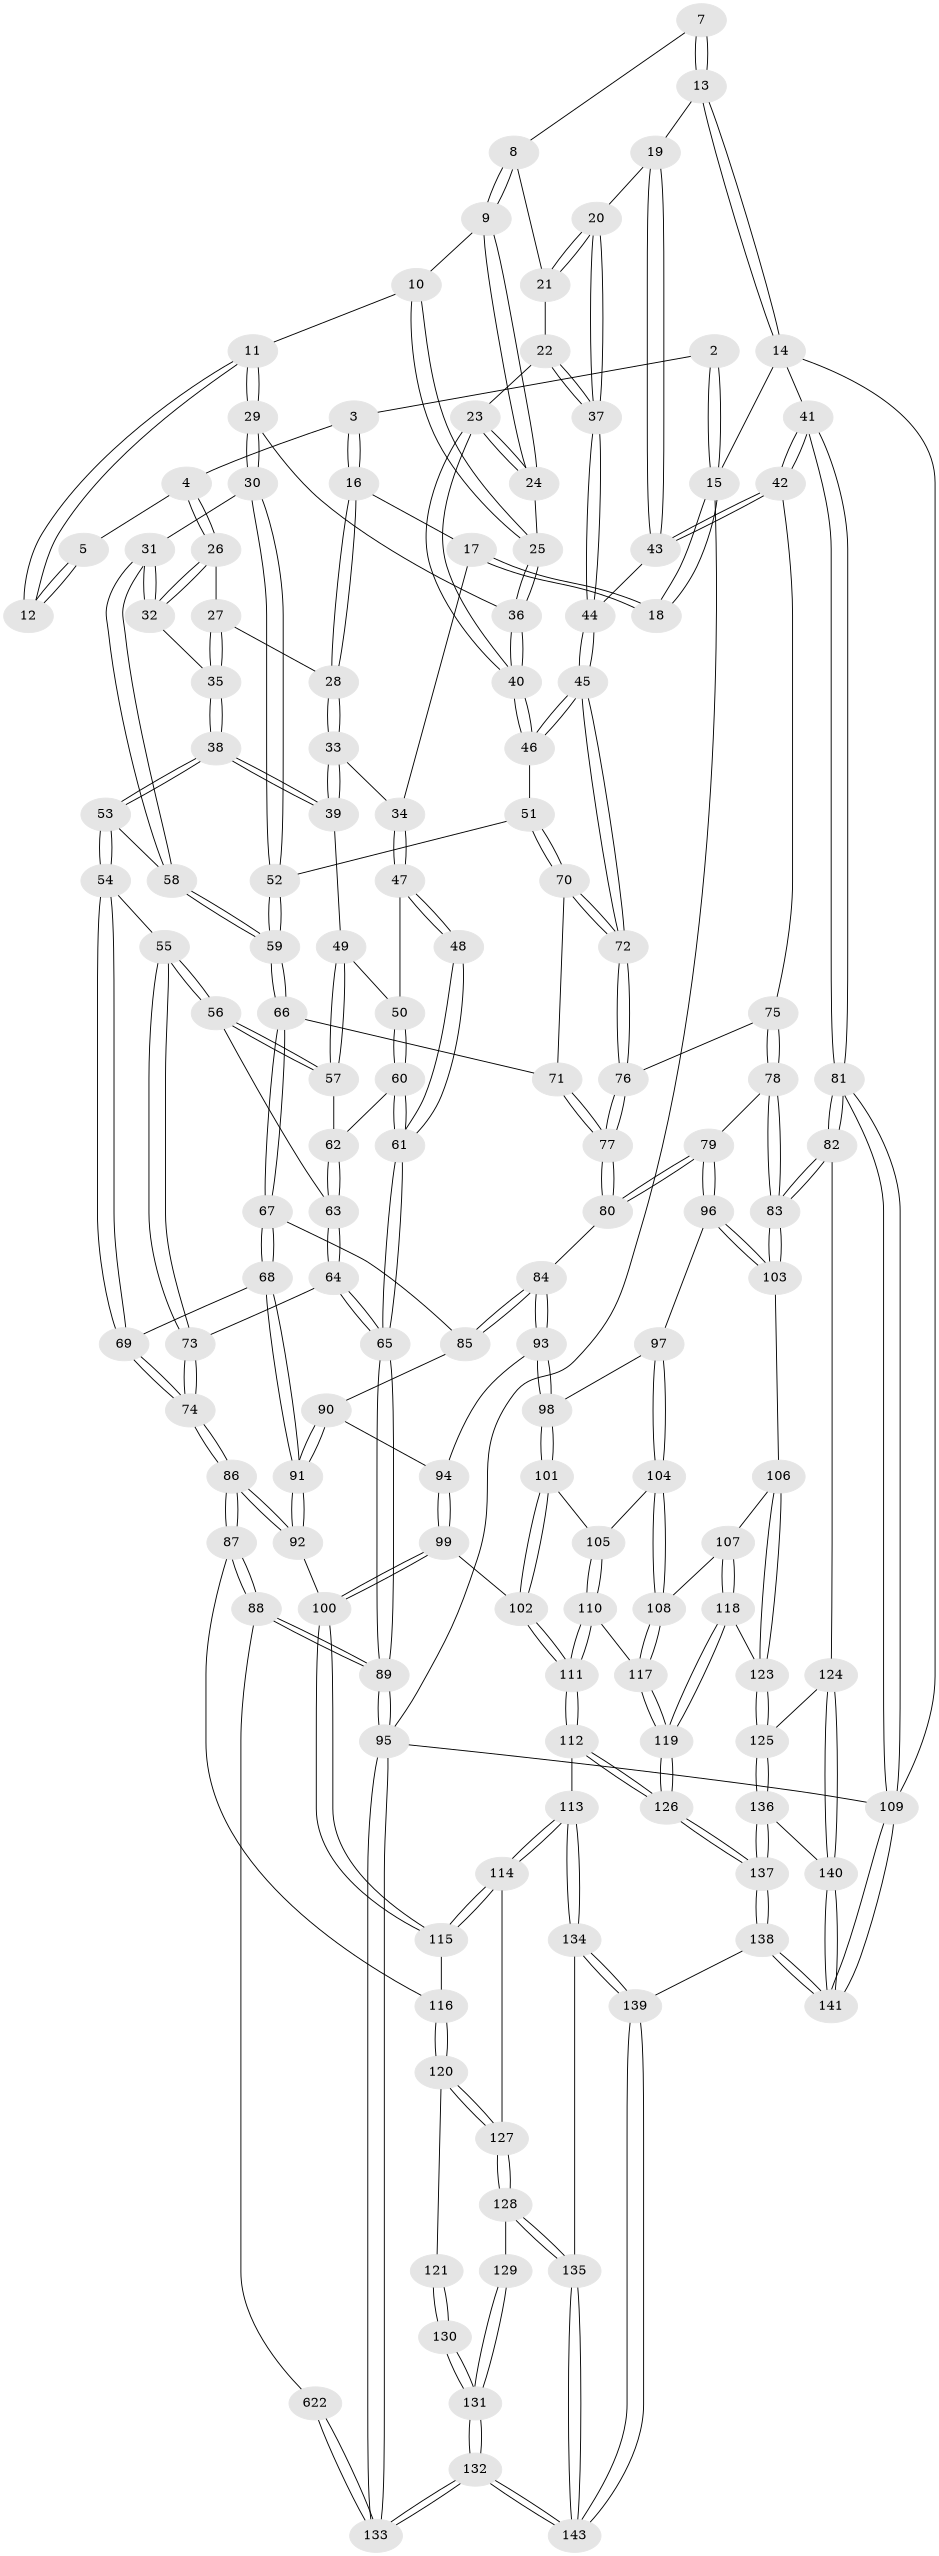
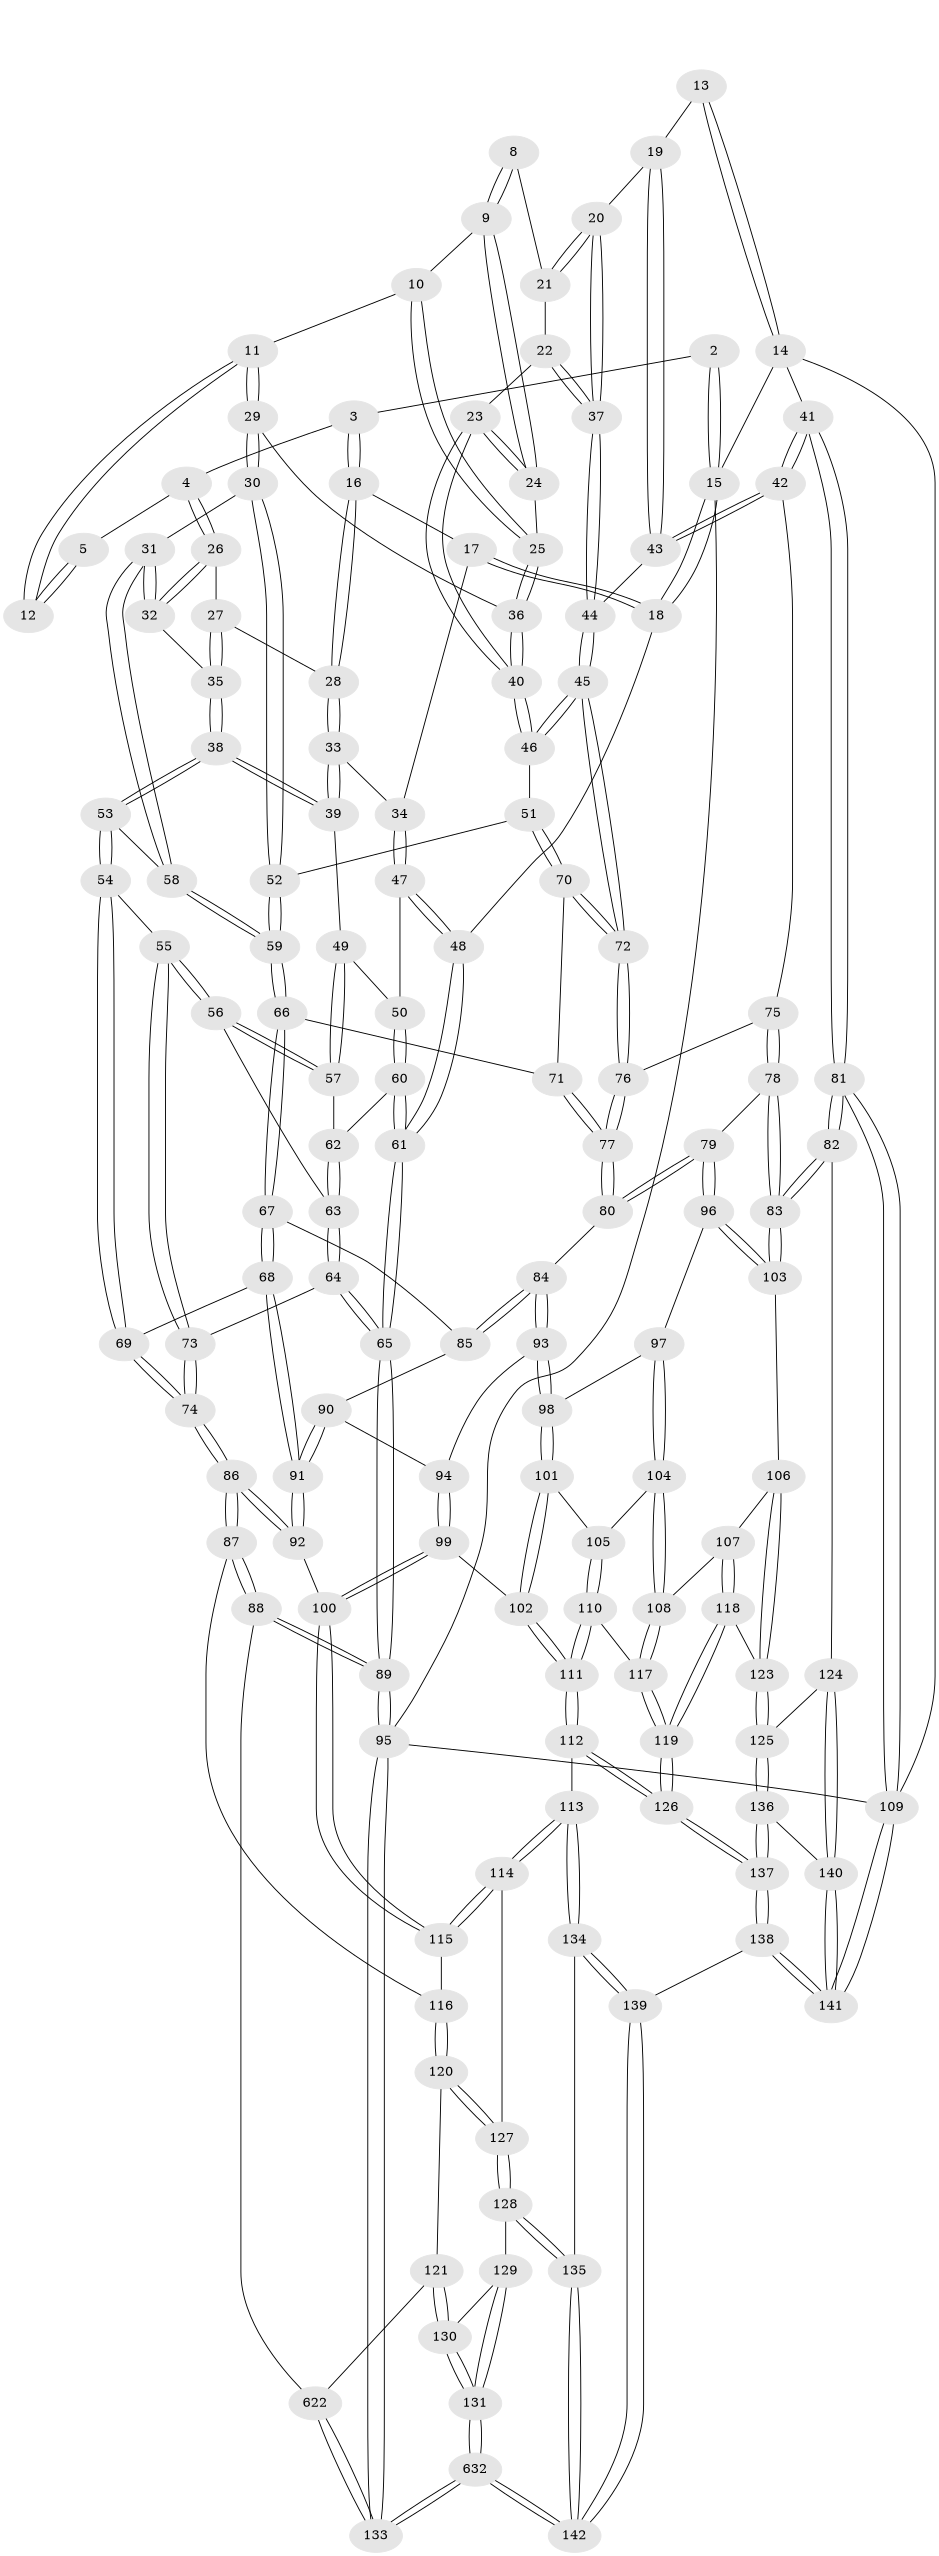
  graph {
    node [color=gray90 style=filled]
    2
    3
    15
-   7
    8
    13
    4
    16
    18
    95
    5
    26
    17
    28
    12
    27
    32
    9
    21
    14
    19
    10
    24
    22
    11
    25
    29
    36
    30
    41
    109
    20
    43
    42
    81
    141
    48
    133
    34
    33
    47
    61
    37
    44
    23
    40
    46
    35
    38
    39
    31
    52
    58
    59
    49
    50
    53
    45
    54
    57
    51
    75
    82
    76
    78
    72
    70
    60
    65
    62
    71
    66
    55
    69
    56
    73
    74
    63
    64
    67
    89
    68
    85
    77
    91
    90
    92
    86
    80
    87
    79
    83
    84
    96
    103
    97
    93
    124
    125
    140
    106
    94
    98
    88
    116
    100
    n107 [label=622]
    120
    99
    115
    101
    102
    104
    105
    108
    111
    110
    112
    107
    123
    117
    118
    119
    113
    126
    114
    134
    137
    127
    135
    139
    128
    121
    130
    131
    136
    138
    129
-   142 [label=143]
-   132
+   142
+   132 [label=632]
    2 -- 3
    2 -- 15
    2 -- 15
    3 -- 4
    3 -- 16
    3 -- 16
    15 -- 18
    15 -- 18
    15 -- 95
-   7 -- 8
-   7 -- 13
-   7 -- 13
    8 -- 9
    8 -- 9
    8 -- 21
    13 -- 14
    13 -- 14
    13 -- 19
    4 -- 5
    4 -- 26
    4 -- 26
    16 -- 17
    16 -- 28
    16 -- 28
+   18 -- 48
    95 -- 109
    95 -- 133
    95 -- 133
    5 -- 12
    5 -- 12
    26 -- 27
    26 -- 32
    26 -- 32
    17 -- 18
    17 -- 18
    17 -- 34
    28 -- 33
    28 -- 33
    27 -- 28
    27 -- 35
    27 -- 35
    32 -- 35
    9 -- 10
    9 -- 24
    9 -- 24
    21 -- 22
    14 -- 15
    14 -- 41
    14 -- 109
    19 -- 20
    19 -- 43
    19 -- 43
    10 -- 11
    10 -- 25
    10 -- 25
    24 -- 25
    22 -- 37
    22 -- 37
    22 -- 23
    11 -- 12
    11 -- 12
    11 -- 29
    11 -- 29
    25 -- 36
    25 -- 36
    29 -- 36
    29 -- 30
    29 -- 30
    36 -- 40
    36 -- 40
    30 -- 31
    30 -- 52
    30 -- 52
    41 -- 42
    41 -- 42
    41 -- 81
    41 -- 81
    109 -- 141
    109 -- 141
    20 -- 21
    20 -- 21
    20 -- 37
    20 -- 37
    43 -- 44
    42 -- 43
    42 -- 43
    42 -- 75
    81 -- 109
    81 -- 109
    81 -- 82
    81 -- 82
    48 -- 61
    48 -- 61
    34 -- 47
    34 -- 47
    33 -- 34
    33 -- 39
    33 -- 39
    47 -- 48
    47 -- 48
    47 -- 50
    61 -- 65
    61 -- 65
    37 -- 44
    37 -- 44
    44 -- 45
    44 -- 45
    23 -- 24
    23 -- 24
    23 -- 40
    23 -- 40
    40 -- 46
    40 -- 46
    46 -- 51
    35 -- 38
    35 -- 38
    38 -- 39
    38 -- 39
    38 -- 53
    38 -- 53
    39 -- 49
    31 -- 32
    31 -- 32
    31 -- 58
    31 -- 58
    52 -- 59
    52 -- 59
    58 -- 59
    58 -- 59
    59 -- 66
    59 -- 66
    49 -- 50
    49 -- 57
    49 -- 57
    50 -- 60
    50 -- 60
    53 -- 58
    53 -- 54
    53 -- 54
    45 -- 46
    45 -- 46
    45 -- 72
    45 -- 72
    54 -- 55
    54 -- 69
    54 -- 69
    57 -- 62
    51 -- 52
    51 -- 70
    51 -- 70
    75 -- 76
    75 -- 78
    75 -- 78
    82 -- 83
    82 -- 83
    82 -- 124
    76 -- 77
    76 -- 77
    78 -- 79
    78 -- 83
    78 -- 83
    72 -- 76
    72 -- 76
    70 -- 72
    70 -- 72
    70 -- 71
    60 -- 61
    60 -- 61
    60 -- 62
    65 -- 89
    65 -- 89
    62 -- 63
    62 -- 63
    71 -- 77
    71 -- 77
    66 -- 71
    66 -- 67
    66 -- 67
    55 -- 56
    55 -- 56
    55 -- 73
    55 -- 73
    69 -- 74
    69 -- 74
    56 -- 57
    56 -- 57
    56 -- 63
    73 -- 74
    73 -- 74
    74 -- 86
    74 -- 86
    63 -- 64
    63 -- 64
    64 -- 65
    64 -- 65
    64 -- 73
    67 -- 68
    67 -- 68
    67 -- 85
    89 -- 95
    89 -- 95
    68 -- 69
    68 -- 91
    68 -- 91
    85 -- 90
    77 -- 80
    77 -- 80
    91 -- 92
    91 -- 92
    90 -- 91
    90 -- 91
    90 -- 94
    92 -- 100
    86 -- 92
    86 -- 92
    86 -- 87
    86 -- 87
    80 -- 84
    87 -- 88
    87 -- 88
    87 -- 116
    79 -- 80
    79 -- 80
    79 -- 96
    79 -- 96
    83 -- 103
    83 -- 103
    84 -- 85
    84 -- 85
    84 -- 93
    84 -- 93
    96 -- 103
    96 -- 103
    96 -- 97
    103 -- 106
    97 -- 98
    97 -- 104
    97 -- 104
    93 -- 94
    93 -- 98
    93 -- 98
    124 -- 125
    124 -- 140
    124 -- 140
    125 -- 136
    125 -- 136
    140 -- 141
    140 -- 141
    106 -- 107
    106 -- 123
    106 -- 123
    94 -- 99
    94 -- 99
    98 -- 101
    98 -- 101
    88 -- 89
    88 -- 89
    88 -- n107
    116 -- 120
    116 -- 120
    100 -- 115
    100 -- 115
    n107 -- 133
    n107 -- 133
    120 -- 127
    120 -- 127
    120 -- 121
    99 -- 100
    99 -- 100
    99 -- 102
    115 -- 116
    101 -- 102
    101 -- 102
    101 -- 105
    102 -- 111
    102 -- 111
    104 -- 105
    104 -- 108
    104 -- 108
    105 -- 110
    105 -- 110
    108 -- 117
    108 -- 117
    111 -- 112
    111 -- 112
    110 -- 111
    110 -- 111
    110 -- 117
    112 -- 113
    112 -- 126
    112 -- 126
    107 -- 108
    107 -- 118
    107 -- 118
    123 -- 125
    123 -- 125
    117 -- 119
    117 -- 119
    118 -- 123
    118 -- 119
    118 -- 119
    119 -- 126
    119 -- 126
    113 -- 114
    113 -- 114
    113 -- 134
    113 -- 134
    126 -- 137
    126 -- 137
    114 -- 115
    114 -- 115
    114 -- 127
    134 -- 135
    134 -- 139
    134 -- 139
    137 -- 138
    137 -- 138
    127 -- 128
    127 -- 128
    135 -- 142
    135 -- 142
    139 -- 142
    139 -- 142
    128 -- 135
    128 -- 135
    128 -- 129
+   121 -- n107
    121 -- 130
    121 -- 130
    130 -- 131
    130 -- 131
    131 -- 132
    131 -- 132
    136 -- 140
    136 -- 137
    136 -- 137
    138 -- 141
    138 -- 141
    138 -- 139
+   129 -- 130
    129 -- 131
    129 -- 131
    132 -- 133
    132 -- 133
    132 -- 142
    132 -- 142
  }
